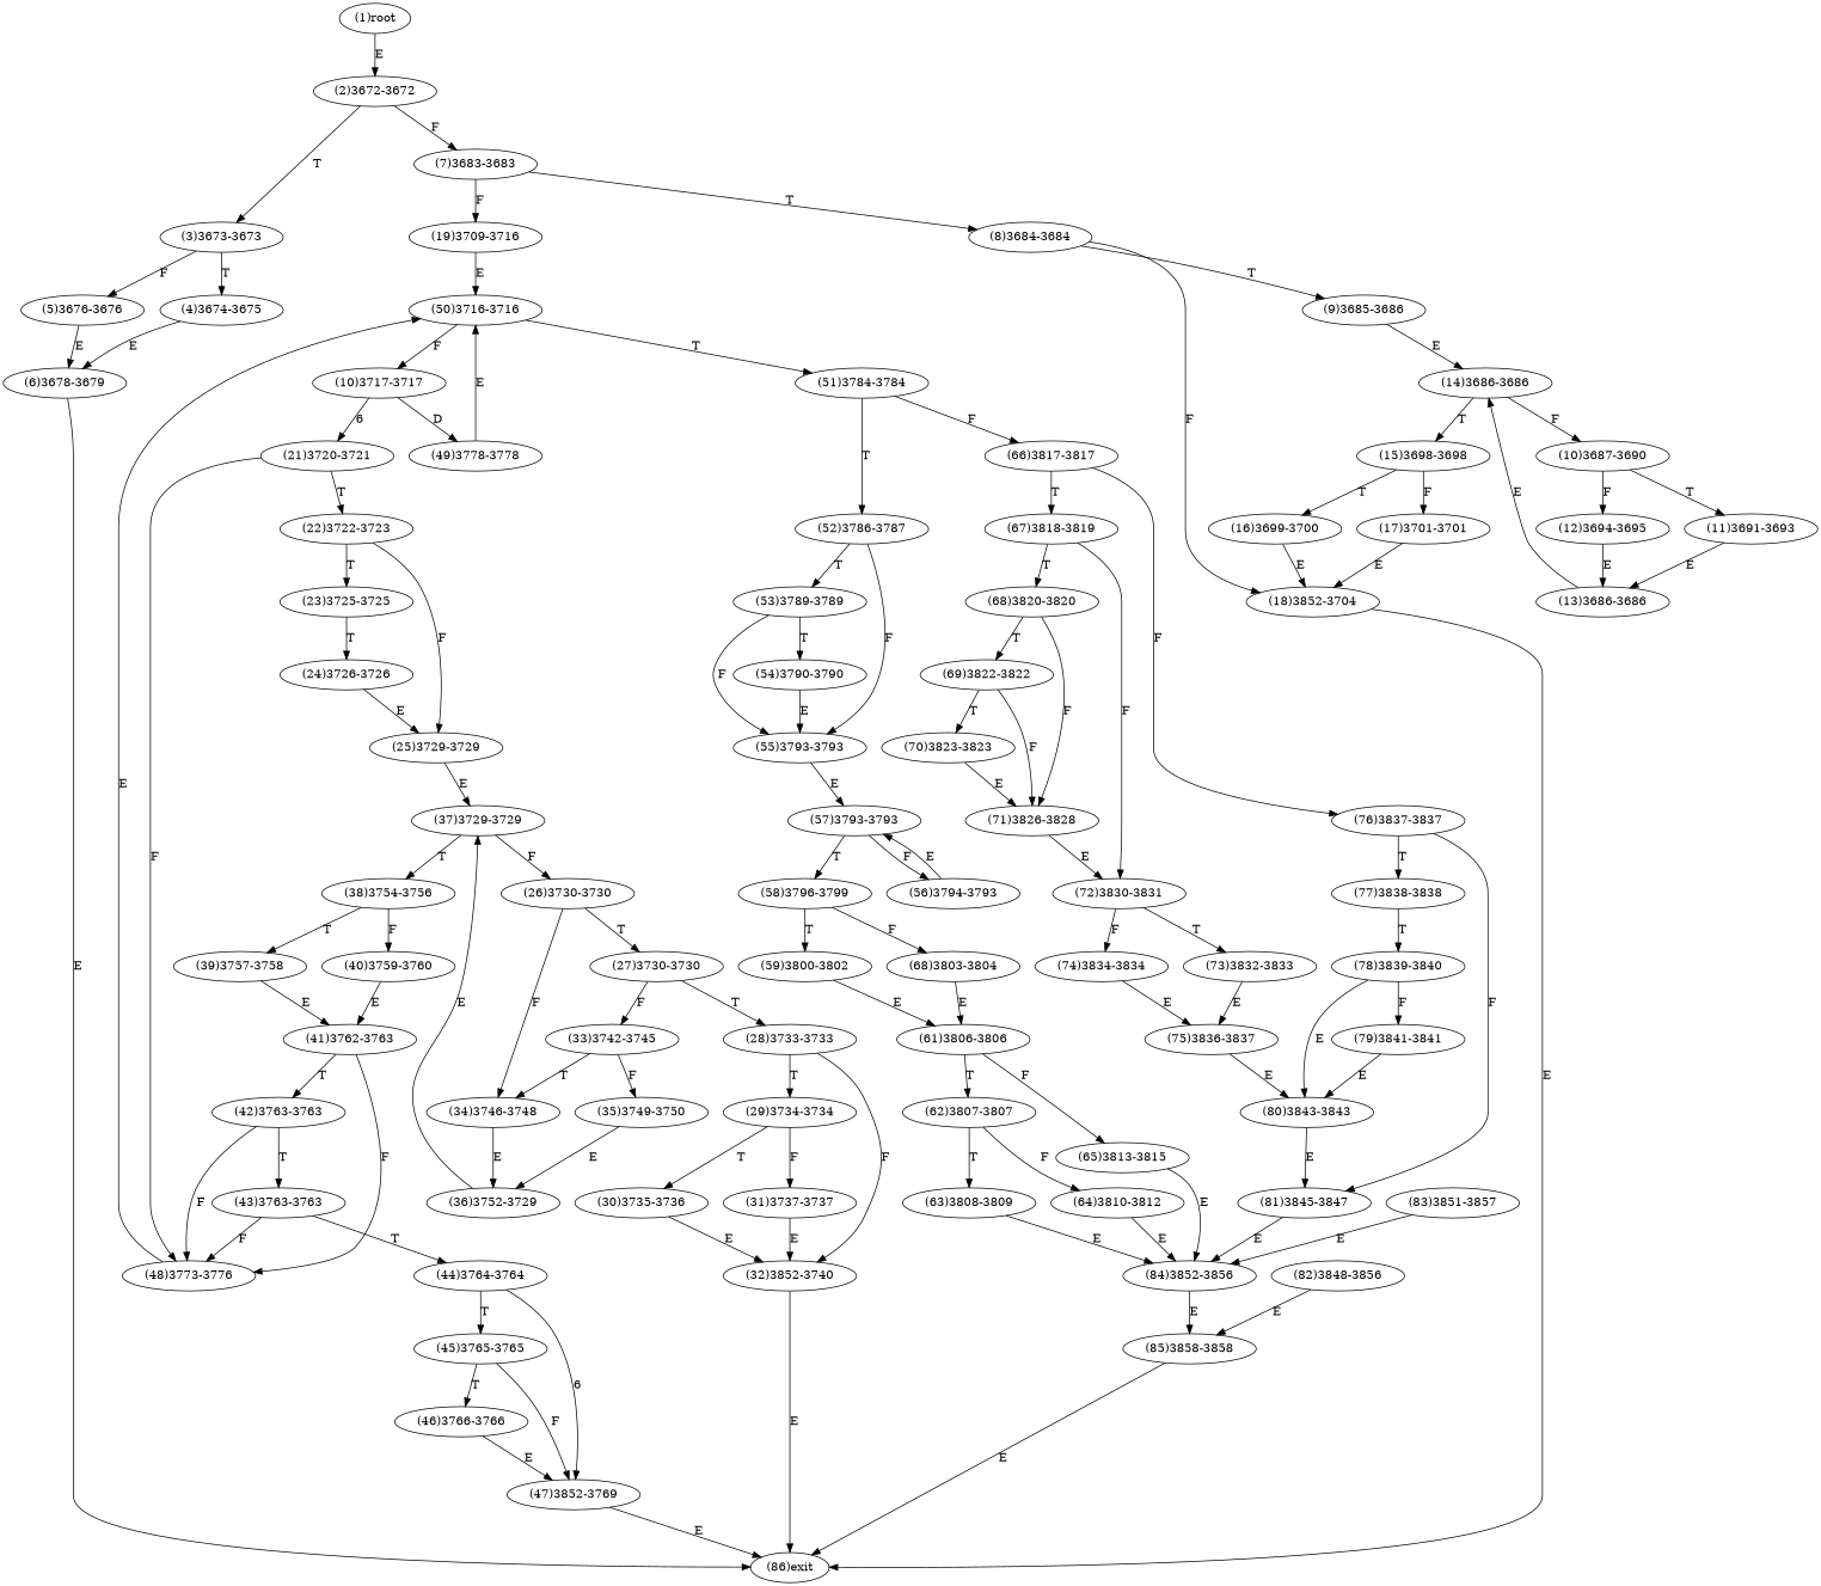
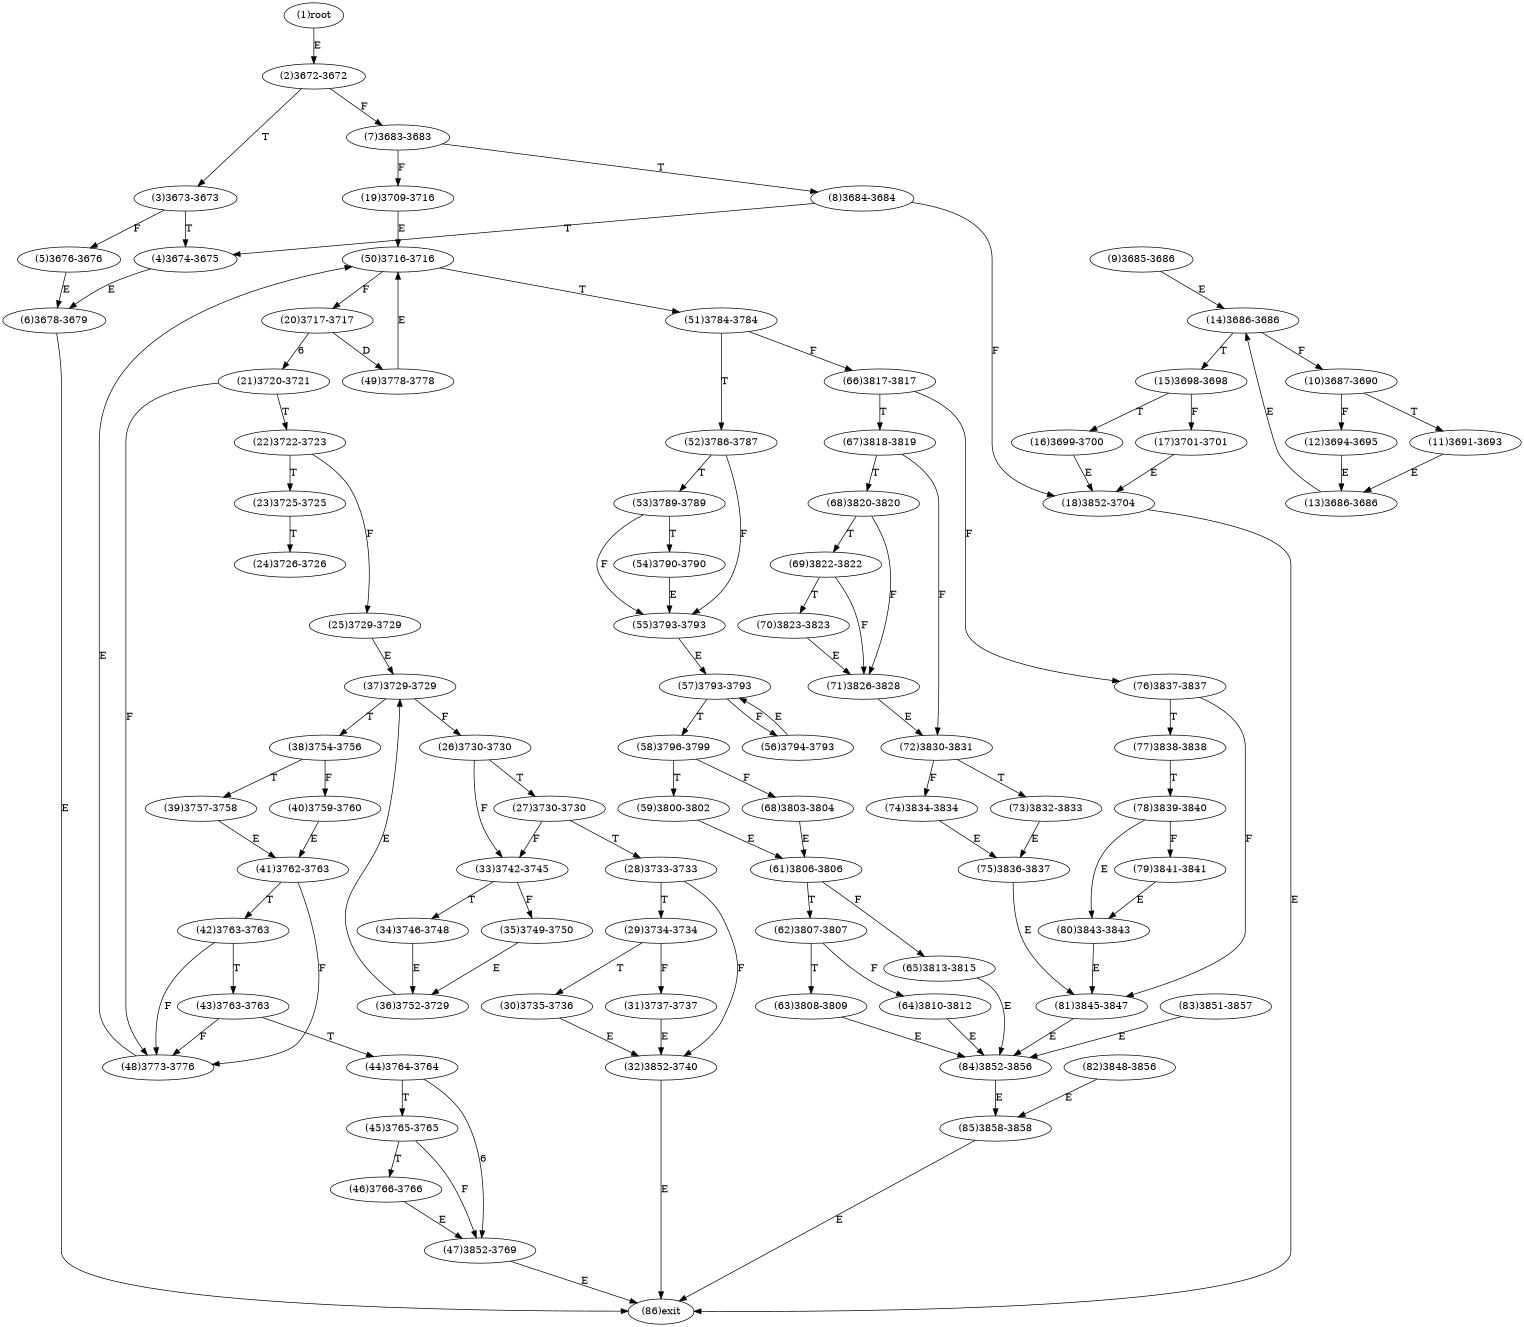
  digraph {
    n1 [label="(1)root"]
    n2 [label="(2)3672-3672"]
    n3 [label="(3)3673-3673"]
    n4 [label="(7)3683-3683"]
    n5 [label="(4)3674-3675"]
    n6 [label="(5)3676-3676"]
    n7 [label="(8)3684-3684"]
    n8 [label="(19)3709-3716"]
    n9 [label="(6)3678-3679"]
    n10 [label="(86)exit"]
    n11 [label="(9)3685-3686"]
    n12 [label="(18)3852-3704"]
    n13 [label="(50)3716-3716"]
    n14 [label="(14)3686-3686"]
    n15 [label="(10)3687-3690"]
    n16 [label="(15)3698-3698"]
    n17 [label="(11)3691-3693"]
    n18 [label="(12)3694-3695"]
    n19 [label="(13)3686-3686"]
    n20 [label="(17)3701-3701"]
    n21 [label="(16)3699-3700"]
-   n22 [label="(10)3717-3717"]
+   n22 [label="(20)3717-3717"]
    n23 [label="(51)3784-3784"]
    n24 [label="(21)3720-3721"]
    n25 [label="(22)3722-3723"]
    n26 [label="(48)3773-3776"]
    n27 [label="(23)3725-3725"]
    n28 [label="(25)3729-3729"]
    n29 [label="(49)3778-3778"]
    n30 [label="(24)3726-3726"]
    n31 [label="(37)3729-3729"]
    n32 [label="(26)3730-3730"]
    n33 [label="(38)3754-3756"]
    n34 [label="(27)3730-3730"]
    n35 [label="(28)3733-3733"]
    n36 [label="(33)3742-3745"]
    n37 [label="(29)3734-3734"]
    n38 [label="(32)3852-3740"]
    n39 [label="(34)3746-3748"]
    n40 [label="(35)3749-3750"]
    n41 [label="(31)3737-3737"]
    n42 [label="(30)3735-3736"]
    n43 [label="(36)3752-3729"]
    n44 [label="(39)3757-3758"]
    n45 [label="(40)3759-3760"]
    n46 [label="(41)3762-3763"]
    n47 [label="(42)3763-3763"]
    n48 [label="(43)3763-3763"]
    n49 [label="(44)3764-3764"]
    n50 [label="(47)3852-3769"]
    n51 [label="(45)3765-3765"]
    n52 [label="(46)3766-3766"]
    n53 [label="(52)3786-3787"]
    n54 [label="(66)3817-3817"]
    n55 [label="(55)3793-3793"]
    n56 [label="(53)3789-3789"]
    n57 [label="(67)3818-3819"]
    n58 [label="(76)3837-3837"]
    n59 [label="(57)3793-3793"]
    n60 [label="(58)3796-3799"]
    n61 [label="(56)3794-3793"]
    n62 [label="(54)3790-3790"]
    n63 [label="(59)3800-3802"]
    n64 [label="(61)3806-3806"]
    n65 [label="(62)3807-3807"]
    n66 [label="(65)3813-3815"]
    n67 [label="(68)3803-3804"]
    n68 [label="(63)3808-3809"]
    n69 [label="(84)3852-3856"]
    n70 [label="(85)3858-3858"]
    n71 [label="(64)3810-3812"]
    n72 [label="(68)3820-3820"]
    n73 [label="(69)3822-3822"]
    n74 [label="(71)3826-3828"]
    n75 [label="(70)3823-3823"]
    n76 [label="(72)3830-3831"]
    n77 [label="(73)3832-3833"]
    n78 [label="(74)3834-3834"]
    n79 [label="(77)3838-3838"]
    n80 [label="(81)3845-3847"]
    n81 [label="(78)3839-3840"]
    n82 [label="(79)3841-3841"]
    n83 [label="(80)3843-3843"]
    n84 [label="(75)3836-3837"]
    n85 [label="(83)3851-3857"]
    n86 [label="(82)3848-3856"]
    n1 -> n2 [label=E]
    n2 -> n3 [label=T]
    n2 -> n4 [label=F]
    n3 -> n5 [label=T]
    n3 -> n6 [label=F]
    n4 -> n7 [label=T]
    n4 -> n8 [label=F]
    n5 -> n9 [label=E]
    n6 -> n9 [label=E]
-   n7 -> n11 [label=T]
+   n7 -> n5 [label=T]
    n7 -> n12 [label=F]
    n8 -> n13 [label=E]
    n9 -> n10 [label=E]
    n11 -> n14 [label=E]
    n12 -> n10 [label=E]
    n13 -> n22 [label=F]
    n13 -> n23 [label=T]
    n14 -> n15 [label=F]
    n14 -> n16 [label=T]
    n15 -> n17 [label=T]
    n15 -> n18 [label=F]
    n16 -> n20 [label=F]
    n16 -> n21 [label=T]
    n17 -> n19 [label=E]
    n18 -> n19 [label=E]
    n19 -> n14 [label=E]
    n20 -> n12 [label=E]
    n21 -> n12 [label=E]
    n22 -> n24 [label=6]
    n22 -> n29 [label=D]
    n23 -> n53 [label=T]
    n23 -> n54 [label=F]
    n24 -> n25 [label=T]
    n24 -> n26 [label=F]
    n25 -> n27 [label=T]
    n25 -> n28 [label=F]
    n26 -> n13 [label=E]
    n27 -> n30 [label=T]
    n28 -> n31 [label=E]
    n29 -> n13 [label=E]
-   n30 -> n28 [label=E]
    n31 -> n32 [label=F]
    n31 -> n33 [label=T]
    n32 -> n34 [label=T]
-   n32 -> n39 [label=F]
+   n32 -> n36 [label=F]
    n33 -> n44 [label=T]
    n33 -> n45 [label=F]
    n34 -> n35 [label=T]
    n34 -> n36 [label=F]
    n35 -> n37 [label=T]
    n35 -> n38 [label=F]
    n36 -> n39 [label=T]
    n36 -> n40 [label=F]
    n37 -> n41 [label=F]
    n37 -> n42 [label=T]
    n38 -> n10 [label=E]
    n39 -> n43 [label=E]
    n40 -> n43 [label=E]
    n41 -> n38 [label=E]
    n42 -> n38 [label=E]
    n43 -> n31 [label=E]
    n44 -> n46 [label=E]
    n45 -> n46 [label=E]
    n46 -> n26 [label=F]
    n46 -> n47 [label=T]
    n47 -> n26 [label=F]
    n47 -> n48 [label=T]
    n48 -> n26 [label=F]
    n48 -> n49 [label=T]
    n49 -> n50 [label=6]
    n49 -> n51 [label=T]
    n50 -> n10 [label=E]
    n51 -> n50 [label=F]
    n51 -> n52 [label=T]
    n52 -> n50 [label=E]
    n53 -> n55 [label=F]
    n53 -> n56 [label=T]
    n54 -> n57 [label=T]
    n54 -> n58 [label=F]
    n55 -> n59 [label=E]
    n56 -> n55 [label=F]
    n56 -> n62 [label=T]
    n57 -> n72 [label=T]
    n57 -> n76 [label=F]
    n58 -> n79 [label=T]
    n58 -> n80 [label=F]
    n59 -> n60 [label=T]
    n59 -> n61 [label=F]
    n60 -> n63 [label=T]
    n60 -> n67 [label=F]
    n61 -> n59 [label=E]
    n62 -> n55 [label=E]
    n63 -> n64 [label=E]
    n64 -> n65 [label=T]
    n64 -> n66 [label=F]
    n65 -> n68 [label=T]
    n65 -> n71 [label=F]
    n66 -> n69 [label=E]
    n67 -> n64 [label=E]
    n68 -> n69 [label=E]
    n69 -> n70 [label=E]
    n70 -> n10 [label=E]
    n71 -> n69 [label=E]
    n72 -> n73 [label=T]
    n72 -> n74 [label=F]
    n73 -> n74 [label=F]
    n73 -> n75 [label=T]
    n74 -> n76 [label=E]
    n75 -> n74 [label=E]
    n76 -> n77 [label=T]
    n76 -> n78 [label=F]
    n77 -> n84 [label=E]
    n78 -> n84 [label=E]
    n79 -> n81 [label=T]
    n80 -> n69 [label=E]
    n81 -> n82 [label=F]
    n81 -> n83 [label=E]
    n82 -> n83 [label=E]
    n83 -> n80 [label=E]
-   n84 -> n83 [label=E]
+   n84 -> n80 [label=E]
    n85 -> n69 [label=E]
    n86 -> n70 [label=E]
  }
